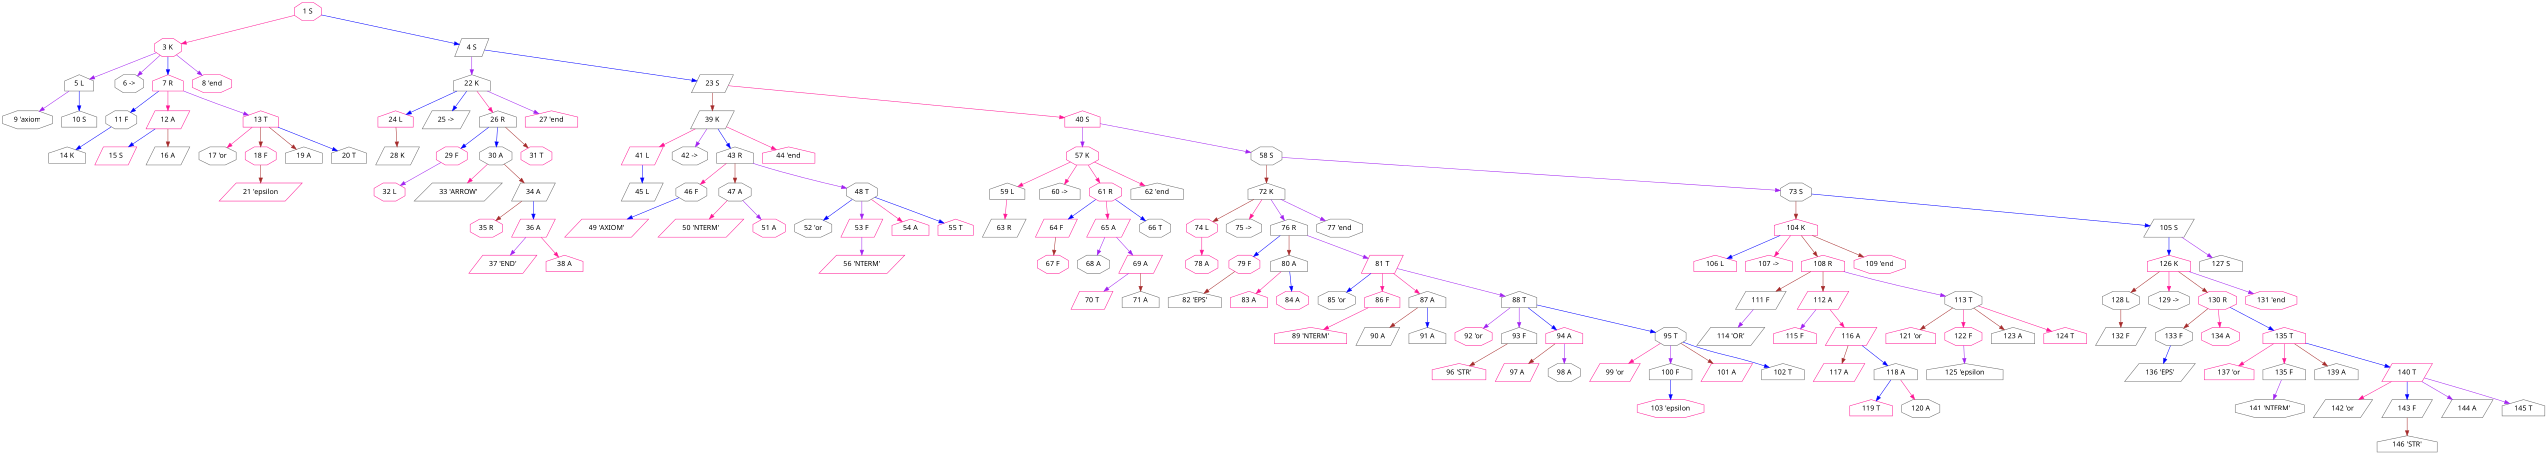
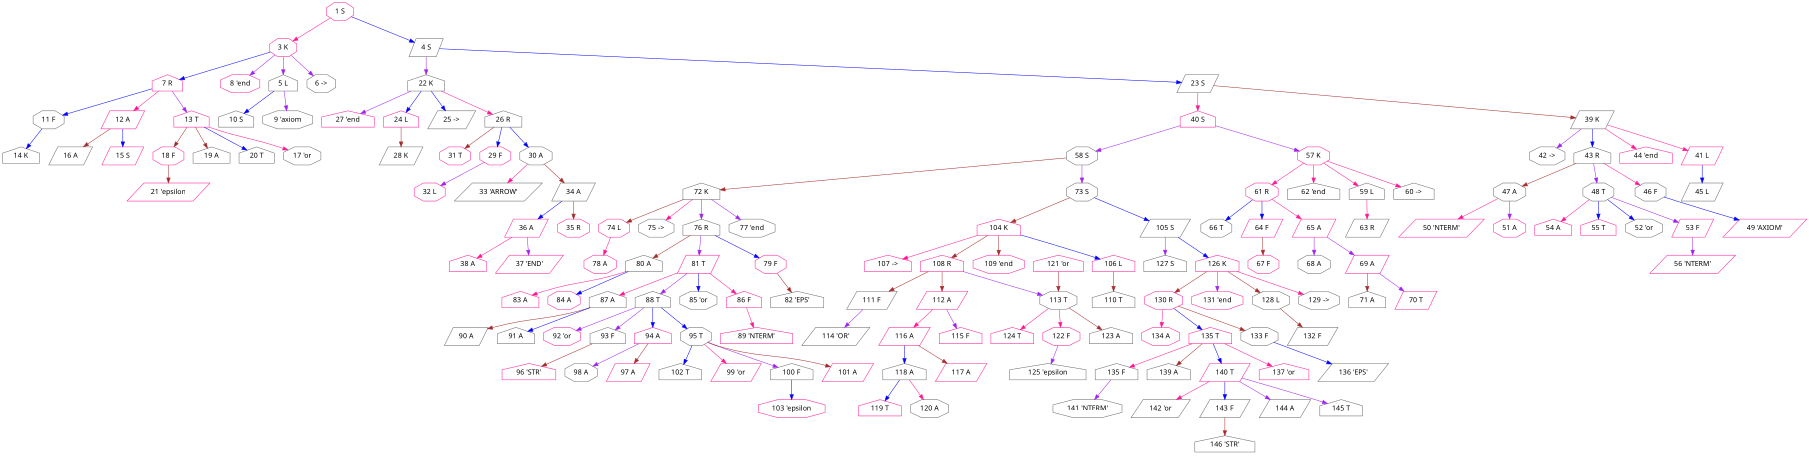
  digraph {
    fontname="Noto Sans"
    node [color=gray40 fontname="Noto Sans" shape=house]
    edge [color=blue fontname="Noto Sans"]
    n1 [color=deeppink label="1 S" shape=octagon]
    n2 [color=deeppink label="3 K" shape=octagon]
    n3 [label="4 S" shape=parallelogram]
    n4 [label="5 L"]
    n5 [label="6 ->" shape=octagon]
    n6 [color=deeppink label="7 R"]
    n7 [color=deeppink label="8 'end" shape=octagon]
    n8 [label="22 K"]
    n9 [label="23 S" shape=parallelogram]
    n10 [label="9 'axiom" shape=octagon]
    n11 [label="10 S"]
    n12 [label="11 F" shape=octagon]
    n13 [color=deeppink label="12 A" shape=parallelogram]
    n14 [color=deeppink label="13 T"]
    n15 [color=deeppink label="24 L"]
    n16 [label="25 ->" shape=parallelogram]
    n17 [label="26 R"]
    n18 [color=deeppink label="27 'end"]
    n19 [label="39 K" shape=parallelogram]
    n20 [color=deeppink label="40 S"]
    n21 [label="14 K"]
    n22 [color=deeppink label="15 S" shape=parallelogram]
    n23 [label="16 A" shape=parallelogram]
    n24 [label="17 'or" shape=octagon]
    n25 [color=deeppink label="18 F" shape=octagon]
    n26 [label="19 A"]
    n27 [label="20 T"]
    n28 [color=deeppink label="21 'epsilon" shape=parallelogram]
    n29 [label="28 K" shape=parallelogram]
    n30 [color=deeppink label="29 F" shape=octagon]
    n31 [label="30 A" shape=octagon]
    n32 [color=deeppink label="31 T" shape=octagon]
    n33 [color=deeppink label="41 L" shape=parallelogram]
    n34 [label="42 ->" shape=octagon]
    n35 [label="43 R"]
    n36 [color=deeppink label="44 'end"]
    n37 [color=deeppink label="57 K" shape=octagon]
    n38 [label="58 S" shape=octagon]
    n39 [color=deeppink label="32 L" shape=octagon]
    n40 [label="33 'ARROW'" shape=parallelogram]
    n41 [label="34 A" shape=parallelogram]
    n42 [color=deeppink label="35 R" shape=octagon]
    n43 [color=deeppink label="36 A" shape=parallelogram]
    n44 [color=deeppink label="37 'END'" shape=parallelogram]
    n45 [color=deeppink label="38 A"]
    n46 [label="45 L" shape=parallelogram]
    n47 [label="46 F" shape=octagon]
    n48 [label="47 A" shape=octagon]
    n49 [label="48 T" shape=octagon]
    n50 [label="59 L"]
    n51 [label="60 ->"]
    n52 [color=deeppink label="61 R" shape=octagon]
    n53 [label="62 'end"]
    n54 [label="72 K"]
    n55 [label="73 S" shape=octagon]
    n56 [color=deeppink label="49 'AXIOM'" shape=parallelogram]
    n57 [color=deeppink label="50 'NTERM'" shape=parallelogram]
    n58 [color=deeppink label="51 A" shape=octagon]
    n59 [label="52 'or" shape=octagon]
    n60 [color=deeppink label="53 F" shape=parallelogram]
    n61 [color=deeppink label="54 A"]
    n62 [color=deeppink label="55 T"]
    n63 [color=deeppink label="56 'NTERM'" shape=parallelogram]
    n64 [label="63 R" shape=parallelogram]
    n65 [color=deeppink label="64 F" shape=parallelogram]
    n66 [color=deeppink label="65 A" shape=parallelogram]
    n67 [label="66 T" shape=octagon]
    n68 [color=deeppink label="74 L" shape=octagon]
    n69 [label="75 ->" shape=octagon]
    n70 [label="76 R"]
    n71 [label="77 'end" shape=octagon]
    n72 [color=deeppink label="104 K"]
    n73 [label="105 S" shape=parallelogram]
    n74 [color=deeppink label="67 F" shape=octagon]
    n75 [label="68 A" shape=octagon]
    n76 [color=deeppink label="69 A" shape=parallelogram]
    n77 [color=deeppink label="70 T" shape=parallelogram]
    n78 [label="71 A"]
    n79 [color=deeppink label="78 A" shape=octagon]
    n80 [color=deeppink label="79 F" shape=octagon]
    n81 [label="80 A"]
    n82 [color=deeppink label="81 T" shape=parallelogram]
    n83 [color=deeppink label="106 L"]
    n84 [color=deeppink label="107 ->"]
    n85 [color=deeppink label="108 R"]
    n86 [color=deeppink label="109 'end" shape=octagon]
    n87 [color=deeppink label="126 K"]
    n88 [label="127 S"]
    n89 [label="82 'EPS'"]
    n90 [color=deeppink label="83 A"]
    n91 [color=deeppink label="84 A" shape=octagon]
    n92 [label="85 'or" shape=octagon]
    n93 [color=deeppink label="86 F"]
    n94 [label="87 A"]
    n95 [label="88 T"]
    n96 [color=deeppink label="89 'NTERM'"]
    n97 [label="90 A" shape=parallelogram]
    n98 [label="91 A"]
    n99 [color=deeppink label="92 'or" shape=octagon]
    n100 [label="93 F"]
    n101 [color=deeppink label="94 A"]
    n102 [label="95 T" shape=octagon]
    n103 [color=deeppink label="96 'STR'"]
    n104 [color=deeppink label="97 A" shape=parallelogram]
    n105 [label="98 A" shape=octagon]
    n106 [color=deeppink label="99 'or" shape=parallelogram]
    n107 [label="100 F"]
    n108 [color=deeppink label="101 A" shape=parallelogram]
    n109 [label="102 T"]
    n110 [color=deeppink label="103 'epsilon" shape=octagon]
+   n111 [label="110 T"]
    n112 [label="111 F" shape=parallelogram]
    n113 [color=deeppink label="112 A" shape=parallelogram]
    n114 [label="113 T" shape=octagon]
    n115 [label="128 L" shape=octagon]
    n116 [label="129 ->" shape=octagon]
    n117 [color=deeppink label="130 R" shape=octagon]
    n118 [color=deeppink label="131 'end" shape=octagon]
    n119 [label="114 'OR'" shape=parallelogram]
    n120 [color=deeppink label="115 F"]
    n121 [color=deeppink label="116 A" shape=parallelogram]
    n122 [color=deeppink label="121 'or"]
    n123 [color=deeppink label="122 F" shape=octagon]
    n124 [label="123 A"]
    n125 [color=deeppink label="124 T"]
    n126 [color=deeppink label="117 A" shape=parallelogram]
    n127 [label="118 A"]
    n128 [label="125 'epsilon"]
    n129 [color=deeppink label="119 T"]
    n130 [label="120 A" shape=octagon]
    n131 [label="132 F" shape=parallelogram]
    n132 [label="133 F" shape=octagon]
    n133 [color=deeppink label="134 A" shape=octagon]
    n134 [color=deeppink label="135 T"]
    n135 [label="136 'EPS'" shape=parallelogram]
    n136 [color=deeppink label="137 'or"]
    n137 [label="135 F"]
    n138 [label="139 A"]
    n139 [color=deeppink label="140 T" shape=parallelogram]
    n140 [label="141 'NTERM'" shape=octagon]
    n141 [label="142 'or" shape=parallelogram]
    n142 [label="143 F" shape=parallelogram]
    n143 [label="144 A" shape=parallelogram]
    n144 [label="145 T"]
    n145 [label="146 'STR'"]
    n1 -> n2 [color=deeppink]
    n1 -> n3
    n2 -> n4 [color=purple]
    n2 -> n5 [color=purple]
    n2 -> n6
    n2 -> n7 [color=purple]
    n3 -> n8 [color=purple]
    n3 -> n9
    n4 -> n10 [color=purple]
    n4 -> n11
    n6 -> n12
    n6 -> n13 [color=deeppink]
    n6 -> n14 [color=purple]
    n8 -> n15
    n8 -> n16
    n8 -> n17 [color=deeppink]
    n8 -> n18 [color=purple]
    n9 -> n19 [color=brown]
    n9 -> n20 [color=deeppink]
    n12 -> n21
    n13 -> n22
    n13 -> n23 [color=brown]
    n14 -> n24 [color=deeppink]
    n14 -> n25 [color=brown]
    n14 -> n26 [color=brown]
    n14 -> n27
    n15 -> n29 [color=brown]
    n17 -> n30
    n17 -> n31
    n17 -> n32 [color=brown]
    n19 -> n33 [color=deeppink]
    n19 -> n34 [color=purple]
    n19 -> n35
    n19 -> n36 [color=deeppink]
    n20 -> n37 [color=purple]
    n20 -> n38 [color=purple]
    n25 -> n28 [color=brown]
    n30 -> n39 [color=purple]
    n31 -> n40 [color=deeppink]
    n31 -> n41 [color=brown]
    n33 -> n46
    n35 -> n47 [color=deeppink]
    n35 -> n48 [color=brown]
    n35 -> n49 [color=purple]
    n37 -> n50 [color=deeppink]
    n37 -> n51 [color=deeppink]
    n37 -> n52 [color=deeppink]
    n37 -> n53 [color=deeppink]
    n38 -> n54 [color=brown]
    n38 -> n55 [color=purple]
    n41 -> n42 [color=brown]
    n41 -> n43
    n43 -> n44 [color=purple]
    n43 -> n45 [color=deeppink]
    n47 -> n56
    n48 -> n57 [color=deeppink]
    n48 -> n58 [color=purple]
    n49 -> n59
    n49 -> n60 [color=purple]
    n49 -> n61 [color=deeppink]
    n49 -> n62
    n50 -> n64 [color=deeppink]
    n52 -> n65
    n52 -> n66 [color=deeppink]
    n52 -> n67
    n54 -> n68 [color=brown]
    n54 -> n69 [color=deeppink]
    n54 -> n70 [color=purple]
    n54 -> n71 [color=purple]
    n55 -> n72 [color=brown]
    n55 -> n73
    n60 -> n63 [color=purple]
    n65 -> n74 [color=brown]
    n66 -> n75 [color=purple]
    n66 -> n76 [color=purple]
    n68 -> n79 [color=deeppink]
    n70 -> n80
    n70 -> n81 [color=brown]
    n70 -> n82 [color=purple]
    n72 -> n83
    n72 -> n84 [color=deeppink]
    n72 -> n85 [color=brown]
    n72 -> n86 [color=brown]
    n73 -> n87
    n73 -> n88 [color=purple]
    n76 -> n77 [color=purple]
    n76 -> n78 [color=brown]
    n80 -> n89 [color=brown]
    n81 -> n90 [color=deeppink]
    n81 -> n91
    n82 -> n92
    n82 -> n93 [color=deeppink]
    n82 -> n94 [color=deeppink]
    n82 -> n95 [color=purple]
+   n83 -> n111 [color=brown]
    n85 -> n112 [color=brown]
    n85 -> n113 [color=brown]
    n85 -> n114 [color=purple]
    n87 -> n115 [color=brown]
    n87 -> n116 [color=deeppink]
    n87 -> n117 [color=brown]
    n87 -> n118 [color=purple]
    n93 -> n96 [color=deeppink]
    n94 -> n97 [color=brown]
    n94 -> n98
    n95 -> n99 [color=purple]
    n95 -> n100 [color=purple]
    n95 -> n101
    n95 -> n102
    n100 -> n103 [color=brown]
    n101 -> n104 [color=brown]
    n101 -> n105 [color=purple]
    n102 -> n106 [color=deeppink]
    n102 -> n107 [color=purple]
    n102 -> n108 [color=brown]
    n102 -> n109
    n107 -> n110
    n112 -> n119 [color=purple]
    n113 -> n120 [color=purple]
    n113 -> n121 [color=deeppink]
-   n114 -> n122 [color=brown]
+   n122 -> n114 [color=brown]
    n114 -> n123 [color=deeppink]
    n114 -> n124 [color=brown]
    n114 -> n125 [color=deeppink]
    n115 -> n131 [color=brown]
    n117 -> n132 [color=brown]
    n117 -> n133 [color=deeppink]
    n117 -> n134
    n121 -> n126 [color=brown]
    n121 -> n127
    n123 -> n128 [color=purple]
    n127 -> n129
    n127 -> n130 [color=deeppink]
    n132 -> n135
    n134 -> n136 [color=deeppink]
    n134 -> n137 [color=deeppink]
    n134 -> n138 [color=brown]
    n134 -> n139
    n137 -> n140 [color=purple]
    n139 -> n141 [color=deeppink]
    n139 -> n142
    n139 -> n143 [color=purple]
    n139 -> n144 [color=purple]
    n142 -> n145 [color=brown]
  }
